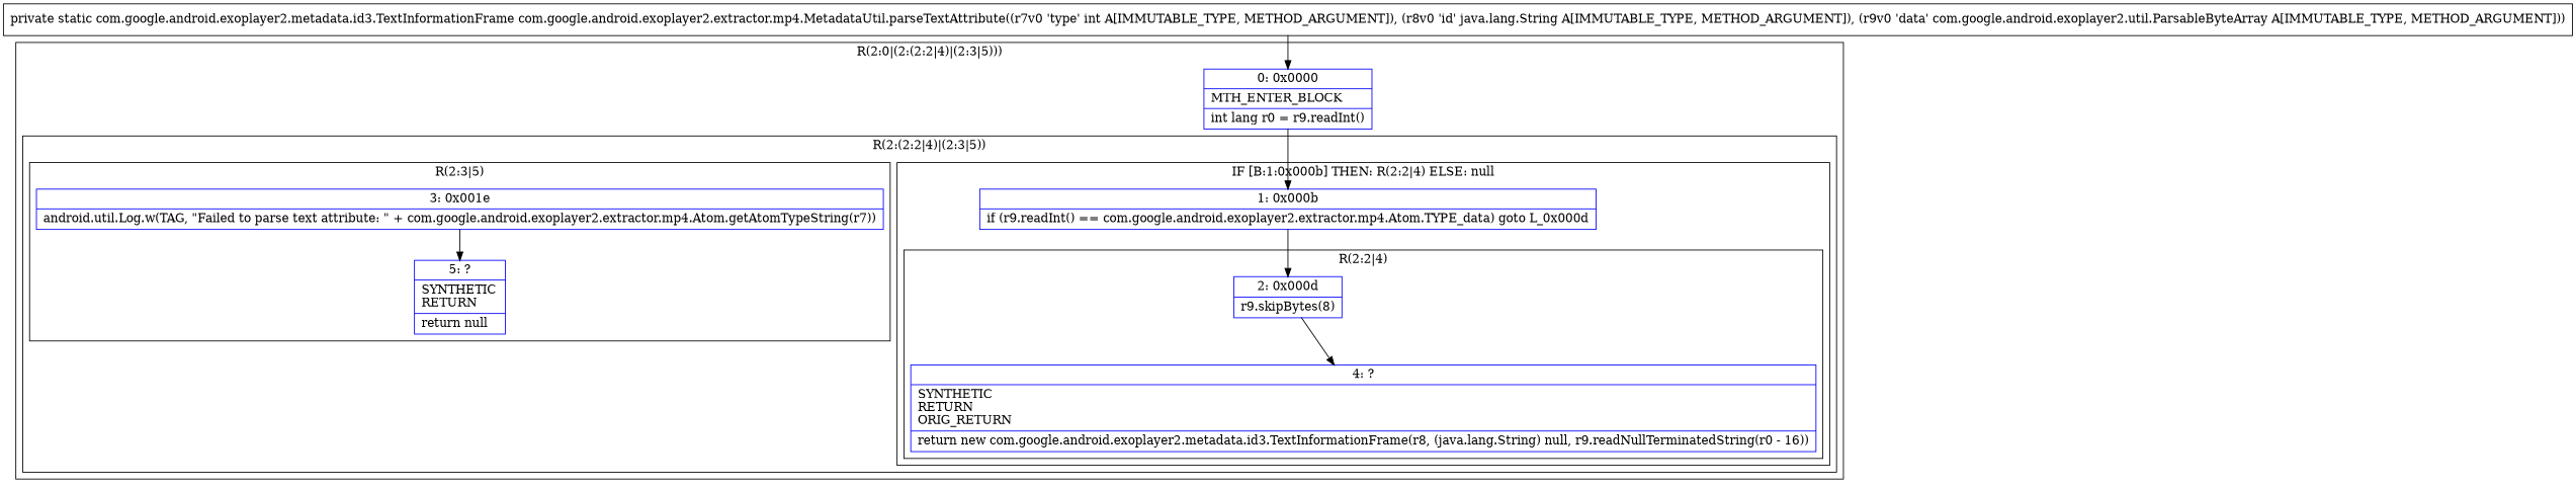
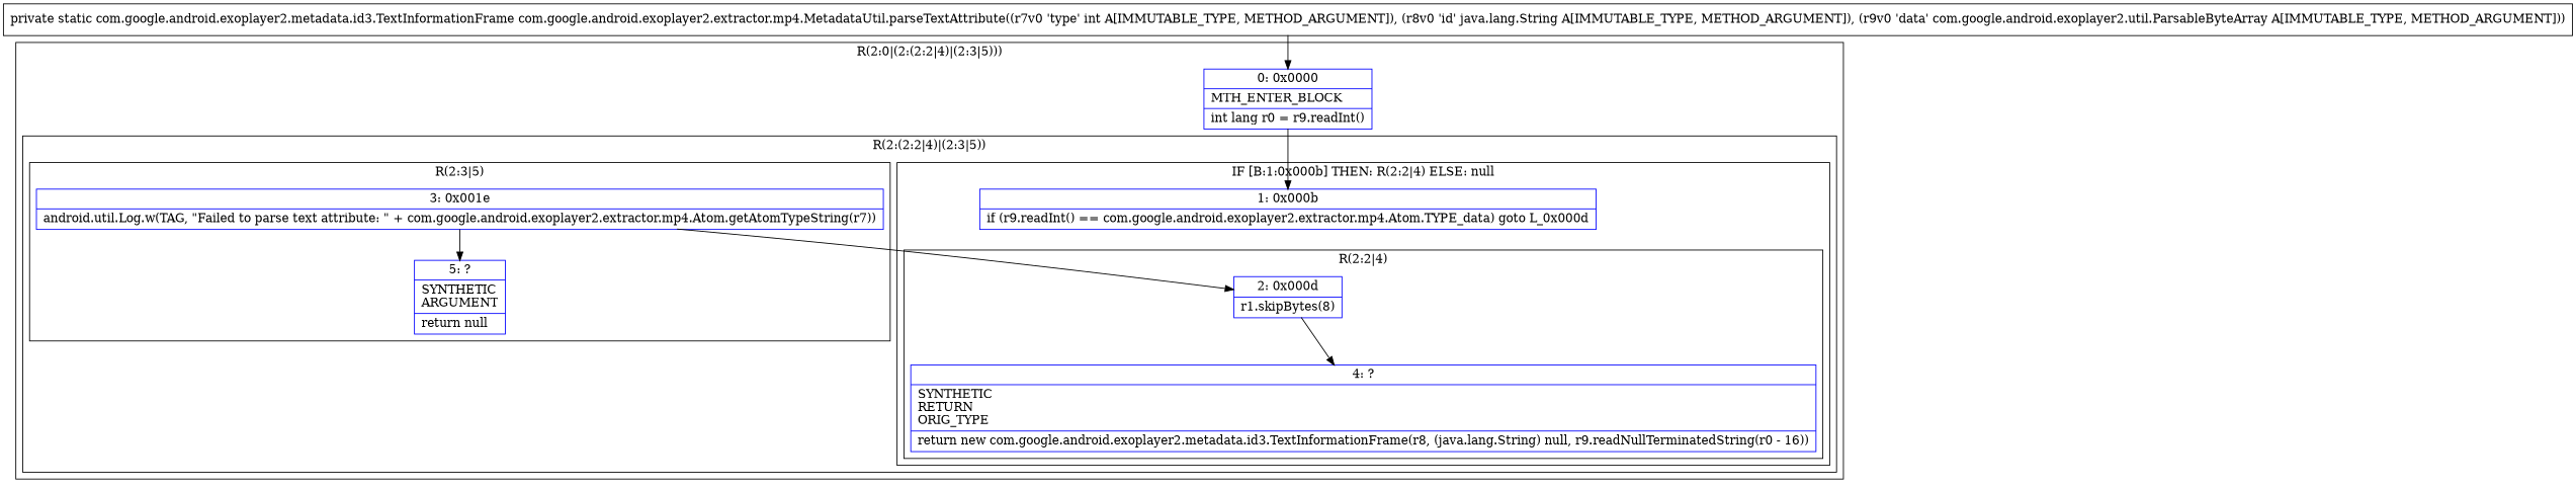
  digraph {
    node [color=blue shape=record]
-   n1 [label="{2\:\ 0x000d|r9.skipBytes(8)\l}"]
-   n2 [label="{4\:\ ?|SYNTHETIC\lRETURN\lORIG_RETURN\l|return new com.google.android.exoplayer2.metadata.id3.TextInformationFrame(r8, (java.lang.String) null, r9.readNullTerminatedString(r0 \- 16))\l}"]
+   n1 [label="{2\:\ 0x000d|r1.skipBytes(8)\l}"]
+   n2 [label="{4\:\ ?|SYNTHETIC\lRETURN\lORIG_TYPE\l|return new com.google.android.exoplayer2.metadata.id3.TextInformationFrame(r8, (java.lang.String) null, r9.readNullTerminatedString(r0 \- 16))\l}"]
    n3 [label="{1\:\ 0x000b|if (r9.readInt() == com.google.android.exoplayer2.extractor.mp4.Atom.TYPE_data) goto L_0x000d\l}"]
    n4 [label="{3\:\ 0x001e|android.util.Log.w(TAG, \"Failed to parse text attribute: \" + com.google.android.exoplayer2.extractor.mp4.Atom.getAtomTypeString(r7))\l}"]
-   n5 [label="{5\:\ ?|SYNTHETIC\lRETURN\l|return null\l}"]
+   n5 [label="{5\:\ ?|SYNTHETIC\lARGUMENT\l|return null\l}"]
    n6 [label="{0\:\ 0x0000|MTH_ENTER_BLOCK\l|int lang r0 = r9.readInt()\l}"]
    n7 [label="{private static com.google.android.exoplayer2.metadata.id3.TextInformationFrame com.google.android.exoplayer2.extractor.mp4.MetadataUtil.parseTextAttribute((r7v0 'type' int A[IMMUTABLE_TYPE, METHOD_ARGUMENT]), (r8v0 'id' java.lang.String A[IMMUTABLE_TYPE, METHOD_ARGUMENT]), (r9v0 'data' com.google.android.exoplayer2.util.ParsableByteArray A[IMMUTABLE_TYPE, METHOD_ARGUMENT])) }" color=""]
    subgraph cluster_1 {
      label="R(2:0|(2:(2:2|4)|(2:3|5)))"
      n6
      subgraph cluster_2 {
        label="R(2:(2:2|4)|(2:3|5))"
        subgraph cluster_3 {
          label="IF [B:1:0x000b] THEN: R(2:2|4) ELSE: null"
          n3
          subgraph cluster_4 {
            label="R(2:2|4)"
            n1
            n2
          }
        }
        subgraph cluster_5 {
          label="R(2:3|5)"
          n4
          n5
        }
      }
    }
    n1 -> n2
-   n3 -> n1
+   n4 -> n1
    n4 -> n5
    n6 -> n3
    n7 -> n6
  }
